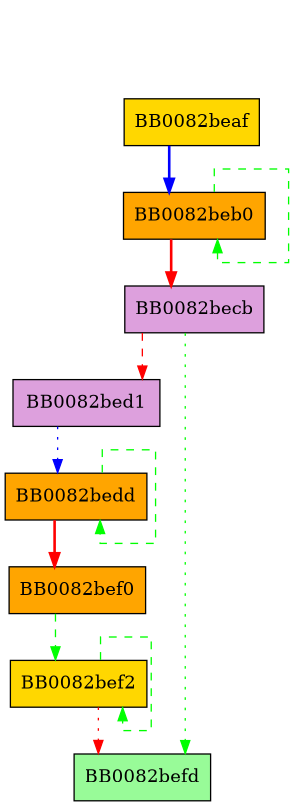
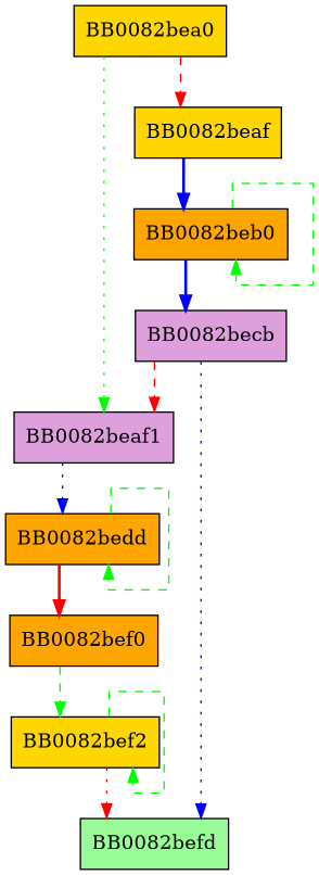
  digraph {
    splines=ortho
    node [fillcolor=gold shape=box style=filled]
    edge [color=green style=dashed]
-   BB0082bed1 [fillcolor=plum]
+   BB0082bed1 [fillcolor=plum label=BB0082beaf1]
+   BB0082bea0
    BB0082beaf
    BB0082bedd [fillcolor=orange]
    BB0082beb0 [fillcolor=orange]
    BB0082bef0 [fillcolor=orange]
    BB0082becb [fillcolor=plum]
    BB0082befd [fillcolor=palegreen]
    BB0082bef2
    BB0082bed1 -> BB0082bedd [color=blue style=dotted]
+   BB0082bea0 -> BB0082bed1 [style=dotted]
+   BB0082bea0 -> BB0082beaf [color=red]
    BB0082beaf -> BB0082beb0 [color=blue style=bold]
    BB0082bedd -> BB0082bedd
    BB0082bedd -> BB0082bef0 [color=red style=bold]
    BB0082beb0 -> BB0082beb0
-   BB0082beb0 -> BB0082becb [color=red style=bold]
+   BB0082beb0 -> BB0082becb [color=blue style=bold]
    BB0082bef0 -> BB0082bef2
    BB0082becb -> BB0082bed1 [color=red]
-   BB0082becb -> BB0082befd [style=dotted]
+   BB0082becb -> BB0082befd [color=blue style=dotted]
    BB0082bef2 -> BB0082befd [color=red style=dotted]
    BB0082bef2 -> BB0082bef2
  }
